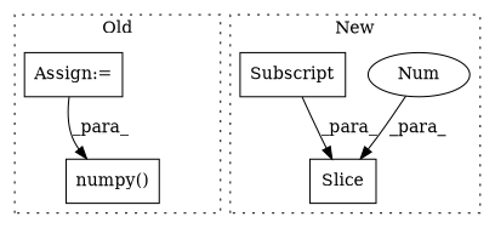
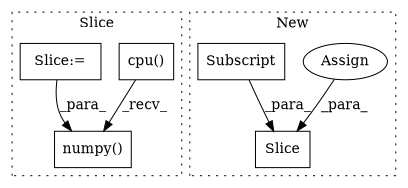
  digraph {
    node [a=75 s=26552 shape=box]
    n1 [l=20 label="numpy()"]
-   n3 [a=68 l=3 label="Assign:=" s=26549]
+   n2 [l=12 label="cpu()"]
+   n3 [a=68 l=3 label="Slice:=" s=26549]
    n4 [a=80 l=2 label=Slice s=37175]
-   n5 [a=76 l=1 label=Num s=37175 shape=ellipse]
+   n5 [a=76 l=1 label=Assign s=37175 shape=ellipse]
    n6 [a=63 l="11,0" label=Subscript s="37167,0"]
    subgraph cluster_1 {
-     label=Old
+     label=Slice
      style=dotted
      n1
+     n2
      n3
    }
    subgraph cluster_2 {
      label=New
      style=dotted
      n4
      n5
      n6
    }
+   n2 -> n1 [label=_recv_]
    n3 -> n1 [label=_para_]
    n5 -> n4 [label=_para_]
    n6 -> n4 [label=_para_]
  }
